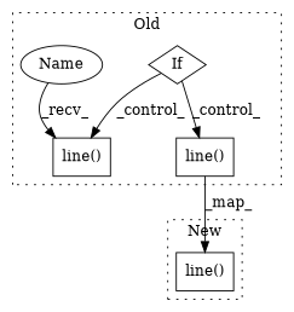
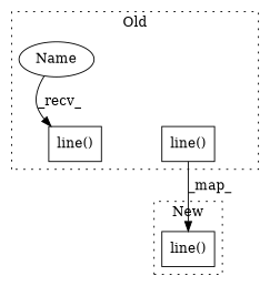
  digraph {
    node [a=75 l="26,15" shape=box]
    n1 [label="line()" s="1374,1567"]
-   n2 [a=96 l=3 label=If s=989 shape=diamond]
    n3 [label="line()" s="1077,1266"]
    n4 [a=87 l=3 label=Name s=1077 shape=ellipse]
    n5 [l="22,11" label="line()" s="995,1183"]
    subgraph cluster_1 {
      label=Old
      style=dotted
      n1
-     n2
      n3
      n4
    }
    subgraph cluster_2 {
      label=New
      style=dotted
      n5
    }
    n1 -> n5 [label=_map_]
-   n2 -> n1 [label=_control_]
-   n2 -> n3 [label=_control_]
    n4 -> n3 [label=_recv_]
  }
